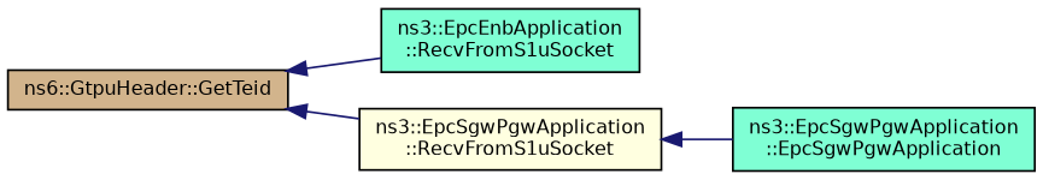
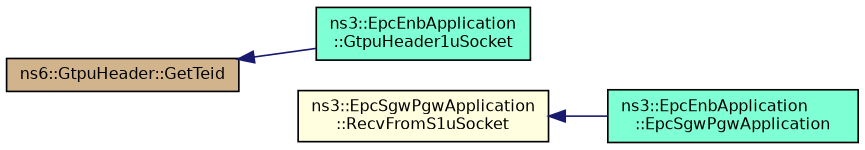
  digraph {
    rankdir=LR
    node [color=black fillcolor=aquamarine fontname=Helvetica fontsize=10 shape=record style=filled]
    edge [color=midnightblue dir=back fontname=Helvetica fontsize=10 labelfontname=Helvetica labelfontsize=10 style=solid]
    n1 [fillcolor=tan fontcolor=black height=0.2 label="ns6::GtpuHeader::GetTeid" width=0.4]
-   n2 [height=0.2 label="ns3::EpcEnbApplication\l::RecvFromS1uSocket" width=0.4]
+   n2 [height=0.2 label="ns3::EpcEnbApplication\l::GtpuHeader1uSocket" width=0.4]
    n3 [fillcolor=lightyellow height=0.2 label="ns3::EpcSgwPgwApplication\l::RecvFromS1uSocket" width=0.4]
-   n4 [height=0.2 label="ns3::EpcSgwPgwApplication\l::EpcSgwPgwApplication" width=0.4]
+   n4 [height=0.2 label="ns3::EpcEnbApplication\l::EpcSgwPgwApplication" width=0.4]
    n1 -> n2
-   n1 -> n3
    n3 -> n4
  }
